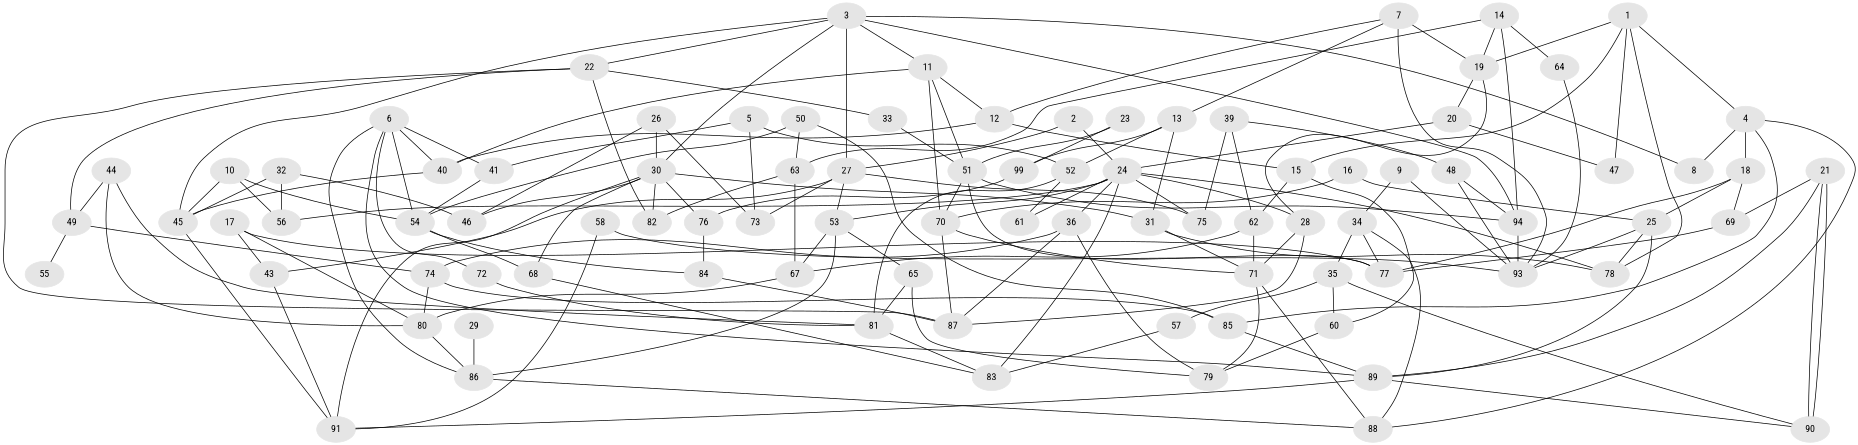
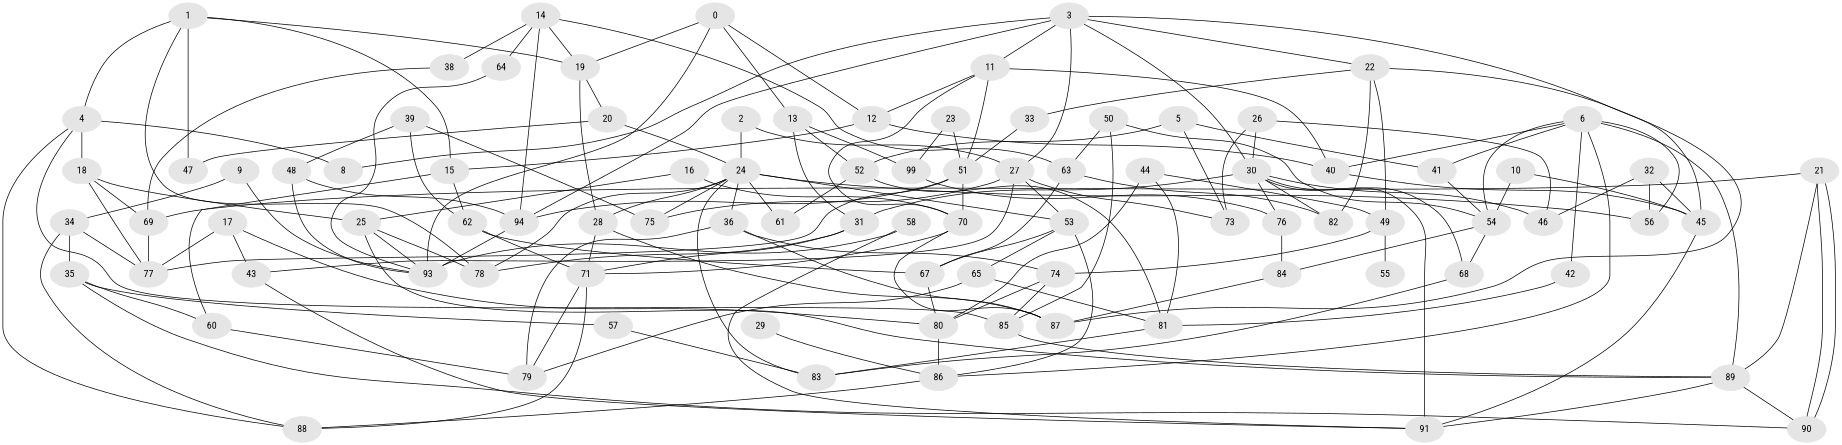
  graph {
    fontname="Roboto Condensed"
    node [color=gray90 fontname="Roboto Condensed" style=filled]
    edge [fontname="Roboto Condensed"]
    1
    4
    15
    19
    47
    78
    8
    18
    85
    88
    60
    62
    20
    28
    2
    24
    27
    56
    36
    53
    61
    75
    83
    73
    43
    3
    11
    22
    30
    45
    n31 [label=94]
    40
    12
    51
    70
    33
    49
    82
    87
    31
    46
    68
    76
    91
    93
    25
    77
    69
    89
    5
    41
    52
    54
    81
    6
-   72
+   72 [label=42]
    86
    84
    90
-   7
+   7 [label=0]
    13
    n62 [label=99]
    9
    34
    35
    10
    71
    14
+   38
    63
    64
    67
    79
    16
    17
    80
    21
    74
    55
    23
    65
    26
    29
    57
    32
    48
    39
    44
    50
    58
    1 -- 4
    1 -- 15
    1 -- 19
    1 -- 47
    1 -- 78
    4 -- 8
    4 -- 18
    4 -- 85
    4 -- 88
    15 -- 60
    15 -- 62
    19 -- 20
    19 -- 28
    18 -- 25
    18 -- 77
    18 -- 69
    85 -- 89
    60 -- 79
    62 -- 71
    62 -- 67
    20 -- 47
    20 -- 24
    28 -- 87
    28 -- 71
    2 -- 24
    2 -- 27
    24 -- 78
    24 -- 28
    24 -- 56
    24 -- 36
    24 -- 53
    24 -- 61
    24 -- 75
    24 -- 83
    27 -- 53
    27 -- 75
    27 -- 73
    27 -- 43
    36 -- 87
    36 -- 79
    36 -- 74
    53 -- 86
    53 -- 67
    53 -- 65
    43 -- 91
    3 -- 8
    3 -- 27
    3 -- 11
    3 -- 22
    3 -- 30
    3 -- 45
    3 -- n31
    11 -- 40
    11 -- 12
    11 -- 51
    11 -- 70
    22 -- 33
    22 -- 49
    22 -- 82
    22 -- 87
    30 -- 82
    30 -- 31
    30 -- 46
    30 -- 68
    30 -- 76
    30 -- 91
    45 -- 91
    n31 -- 93
    40 -- 45
    12 -- 15
    12 -- 40
    51 -- n31
    51 -- 70
    51 -- 77
    70 -- 87
    70 -- 71
    33 -- 51
    49 -- 74
    49 -- 55
    31 -- 78
    31 -- 71
    68 -- 83
    76 -- 84
    25 -- 78
    25 -- 93
    25 -- 89
    69 -- 77
    89 -- 91
    89 -- 90
    5 -- 73
    5 -- 41
    5 -- 52
    41 -- 54
    52 -- 61
    52 -- 81
    54 -- 68
    54 -- 84
    81 -- 83
-   10 -- 56
+   6 -- 56
    6 -- 40
    6 -- 89
    6 -- 41
    6 -- 54
    6 -- 72
    6 -- 86
    72 -- 81
    86 -- 88
    84 -- 87
    7 -- 19
    7 -- 12
    7 -- 93
    7 -- 13
    13 -- 31
    13 -- 52
    13 -- n62
    n62 -- 76
    9 -- 93
    9 -- 34
    34 -- 88
    34 -- 77
    34 -- 35
    35 -- 60
    35 -- 90
    35 -- 57
    10 -- 45
    10 -- 54
    71 -- 88
    71 -- 79
    14 -- 19
    14 -- n31
+   14 -- 38
    14 -- 63
    14 -- 64
+   38 -- 69
    63 -- 82
    63 -- 67
    64 -- 93
    67 -- 80
    16 -- 70
    16 -- 25
    17 -- 43
    17 -- 77
    17 -- 80
    80 -- 86
    21 -- 69
    21 -- 89
    21 -- 90
    21 -- 90
    74 -- 85
    74 -- 80
    23 -- 51
    23 -- n62
    65 -- 81
    65 -- 79
    26 -- 73
    26 -- 30
    26 -- 46
    29 -- 86
    57 -- 83
    32 -- 56
    32 -- 45
    32 -- 46
    48 -- n31
    48 -- 93
    39 -- 62
    39 -- 75
    39 -- 48
    44 -- 49
    44 -- 81
    44 -- 80
    50 -- 85
    50 -- 54
    50 -- 63
    58 -- 91
    58 -- 93
  }
